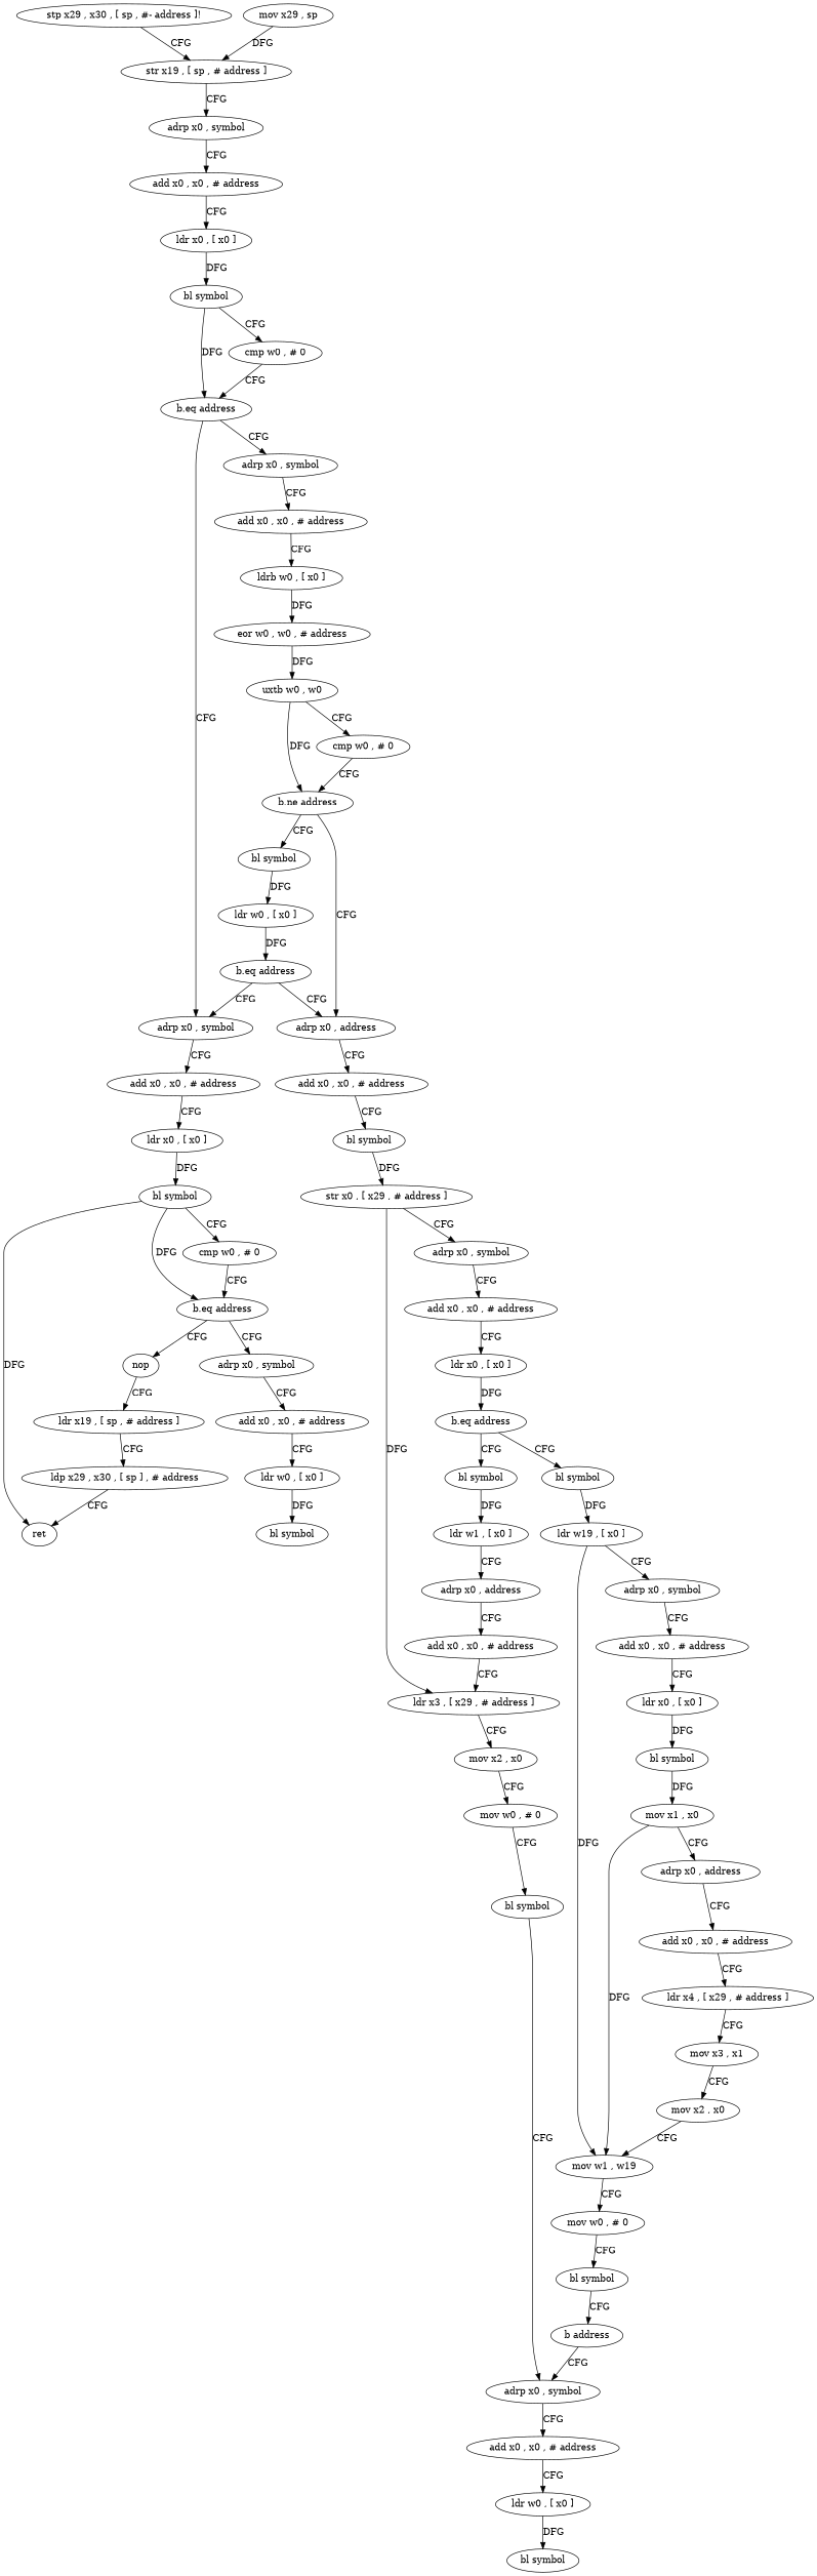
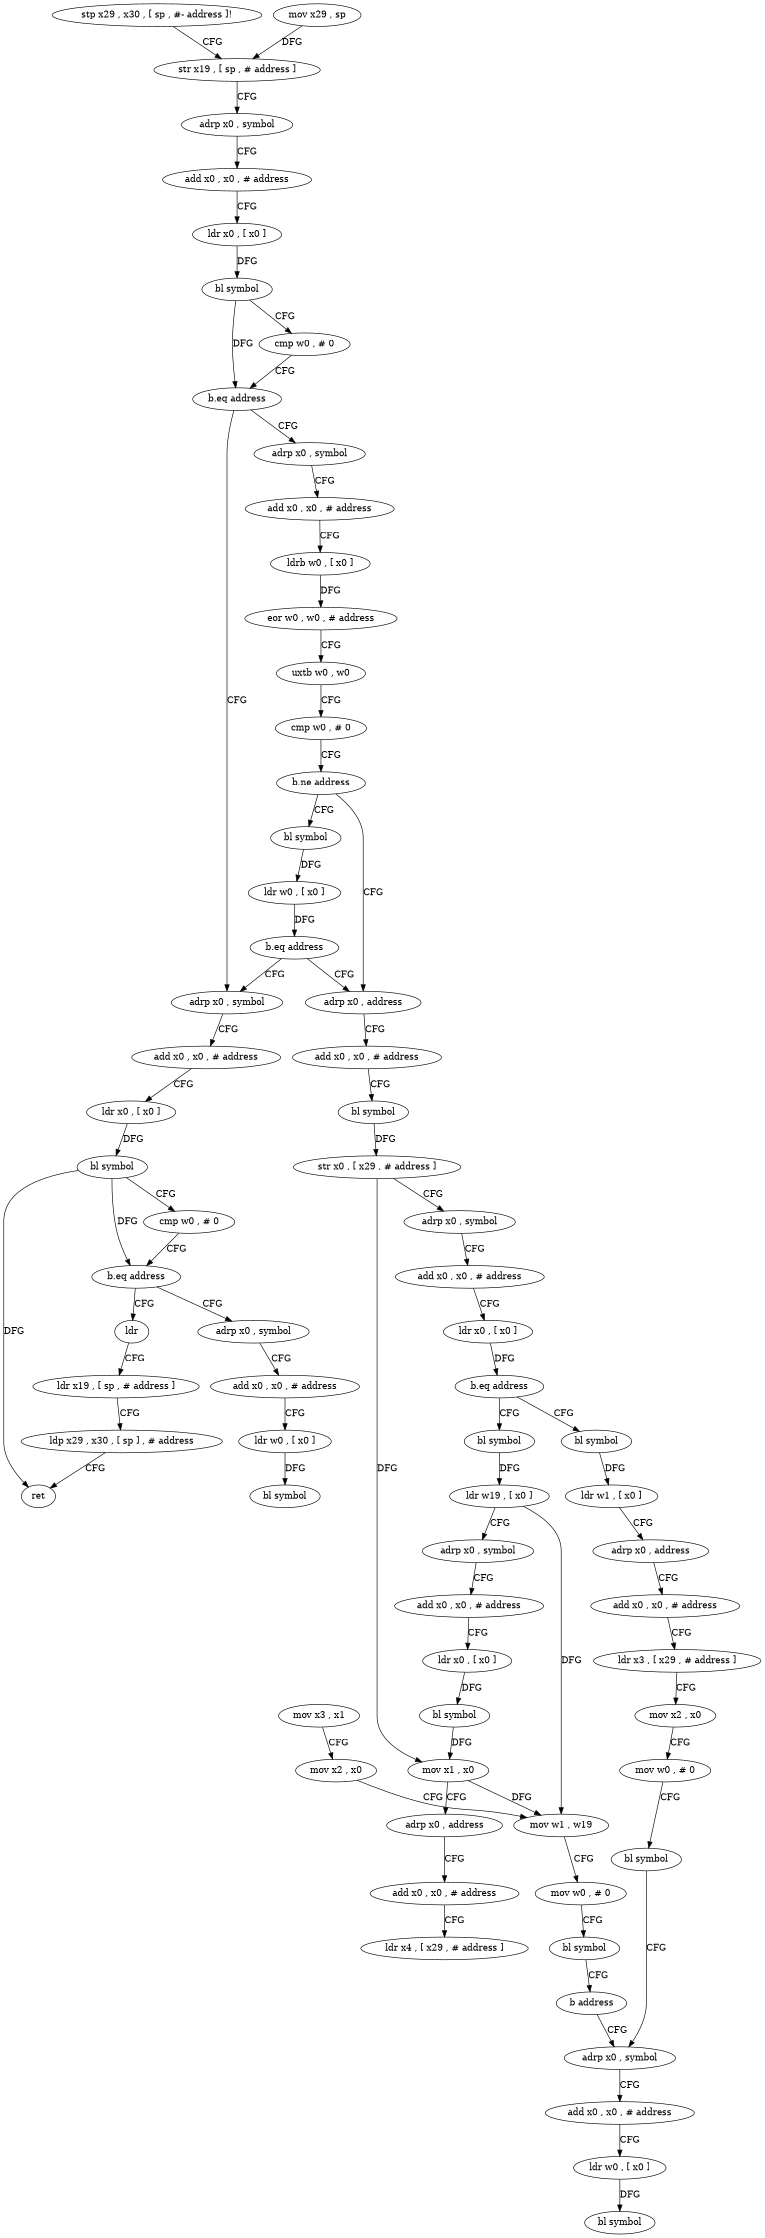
  digraph {
    n1 [label="stp x29 , x30 , [ sp , #- address ]!"]
    n2 [label="str x19 , [ sp , # address ]"]
    n3 [label="mov x29 , sp"]
    n4 [label="adrp x0 , symbol"]
    n5 [label="add x0 , x0 , # address"]
    n6 [label="ldr x0 , [ x0 ]"]
    n7 [label="bl symbol"]
    n8 [label="cmp w0 , # 0"]
    n9 [label="b.eq address"]
    n10 [label="adrp x0 , symbol"]
    n11 [label="adrp x0 , symbol"]
    n12 [label="add x0 , x0 , # address"]
    n13 [label="add x0 , x0 , # address"]
    n14 [label="ldr x0 , [ x0 ]"]
    n15 [label="ldrb w0 , [ x0 ]"]
    n16 [label="bl symbol"]
    n17 [label="cmp w0 , # 0"]
    n18 [label="b.eq address"]
    n19 [label=ret]
-   n20 [label=nop]
+   n20 [label=ldr]
    n21 [label="adrp x0 , symbol"]
    n22 [label="ldr x19 , [ sp , # address ]"]
    n23 [label="add x0 , x0 , # address"]
    n24 [label="ldp x29 , x30 , [ sp ] , # address"]
    n25 [label="ldr w0 , [ x0 ]"]
    n26 [label="eor w0 , w0 , # address"]
    n27 [label="uxtb w0 , w0"]
    n28 [label="cmp w0 , # 0"]
    n29 [label="b.ne address"]
    n30 [label="adrp x0 , address"]
    n31 [label="bl symbol"]
    n32 [label="add x0 , x0 , # address"]
    n33 [label="ldr w0 , [ x0 ]"]
    n34 [label="bl symbol"]
    n35 [label="b.eq address"]
    n36 [label="bl symbol"]
    n37 [label="str x0 , [ x29 , # address ]"]
    n38 [label="adrp x0 , symbol"]
    n39 [label="ldr x3 , [ x29 , # address ]"]
    n40 [label="add x0 , x0 , # address"]
    n41 [label="mov x2 , x0"]
    n42 [label="ldr x4 , [ x29 , # address ]"]
    n43 [label="mov x3 , x1"]
    n44 [label="ldr x0 , [ x0 ]"]
    n45 [label="b.eq address"]
    n46 [label="bl symbol"]
    n47 [label="bl symbol"]
    n48 [label="ldr w1 , [ x0 ]"]
    n49 [label="ldr w19 , [ x0 ]"]
    n50 [label="adrp x0 , address"]
    n51 [label="adrp x0 , symbol"]
    n52 [label="mov w1 , w19"]
    n53 [label="add x0 , x0 , # address"]
    n54 [label="mov w0 , # 0"]
    n55 [label="bl symbol"]
    n56 [label="adrp x0 , symbol"]
    n57 [label="add x0 , x0 , # address"]
    n58 [label="ldr w0 , [ x0 ]"]
    n59 [label="add x0 , x0 , # address"]
    n60 [label="mov w0 , # 0"]
    n61 [label="ldr x0 , [ x0 ]"]
    n62 [label="bl symbol"]
    n63 [label="mov x1 , x0"]
    n64 [label="adrp x0 , address"]
    n65 [label="add x0 , x0 , # address"]
    n66 [label="mov x2 , x0"]
    n67 [label="bl symbol"]
    n68 [label="b address"]
    n69 [label="bl symbol"]
    n1 -> n2 [label=CFG]
    n2 -> n4 [label=CFG]
    n3 -> n2 [label=DFG]
    n4 -> n5 [label=CFG]
    n5 -> n6 [label=CFG]
    n6 -> n7 [label=DFG]
    n7 -> n8 [label=CFG]
    n7 -> n9 [label=DFG]
    n8 -> n9 [label=CFG]
    n9 -> n10 [label=CFG]
    n9 -> n11 [label=CFG]
    n10 -> n12 [label=CFG]
    n11 -> n13 [label=CFG]
    n12 -> n14 [label=CFG]
    n13 -> n15 [label=CFG]
    n14 -> n16 [label=DFG]
    n15 -> n26 [label=DFG]
    n16 -> n17 [label=CFG]
    n16 -> n18 [label=DFG]
    n16 -> n19 [label=DFG]
    n17 -> n18 [label=CFG]
    n18 -> n20 [label=CFG]
    n18 -> n21 [label=CFG]
    n20 -> n22 [label=CFG]
    n21 -> n23 [label=CFG]
    n22 -> n24 [label=CFG]
    n23 -> n25 [label=CFG]
    n24 -> n19 [label=CFG]
    n25 -> n36 [label=DFG]
-   n26 -> n27 [label=DFG]
+   n26 -> n27 [label=CFG]
    n27 -> n28 [label=CFG]
-   n27 -> n29 [label=DFG]
    n28 -> n29 [label=CFG]
    n29 -> n30 [label=CFG]
    n29 -> n31 [label=CFG]
    n30 -> n32 [label=CFG]
    n31 -> n33 [label=DFG]
    n32 -> n34 [label=CFG]
    n33 -> n35 [label=DFG]
    n34 -> n37 [label=DFG]
    n35 -> n10 [label=CFG]
    n35 -> n30 [label=CFG]
    n37 -> n38 [label=CFG]
-   n37 -> n39 [label=DFG]
+   n37 -> n63 [label=DFG]
    n38 -> n40 [label=CFG]
    n39 -> n41 [label=CFG]
    n40 -> n44 [label=CFG]
    n41 -> n54 [label=CFG]
-   n42 -> n43 [label=CFG]
    n43 -> n66 [label=CFG]
    n44 -> n45 [label=DFG]
    n45 -> n46 [label=CFG]
    n45 -> n47 [label=CFG]
    n46 -> n48 [label=DFG]
    n47 -> n49 [label=DFG]
    n48 -> n50 [label=CFG]
    n49 -> n51 [label=CFG]
    n49 -> n52 [label=DFG]
    n50 -> n53 [label=CFG]
    n51 -> n59 [label=CFG]
    n52 -> n60 [label=CFG]
    n53 -> n39 [label=CFG]
    n54 -> n55 [label=CFG]
    n55 -> n56 [label=CFG]
    n56 -> n57 [label=CFG]
    n57 -> n58 [label=CFG]
    n58 -> n69 [label=DFG]
    n59 -> n61 [label=CFG]
    n60 -> n67 [label=CFG]
    n61 -> n62 [label=DFG]
    n62 -> n63 [label=DFG]
    n63 -> n52 [label=DFG]
    n63 -> n64 [label=CFG]
    n64 -> n65 [label=CFG]
    n65 -> n42 [label=CFG]
    n66 -> n52 [label=CFG]
    n67 -> n68 [label=CFG]
    n68 -> n56 [label=CFG]
  }
